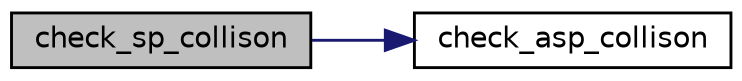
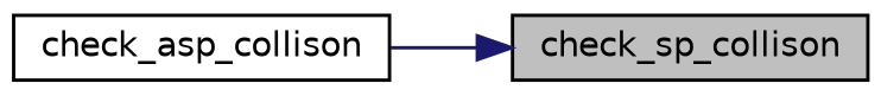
  digraph {
    rankdir=RL
    node [color=black fontname=Helvetica fontsize=10 shape=record style=filled]
    n1 [fillcolor=grey75 fontcolor=black height=0.2 label=check_sp_collison width=0.4]
    n2 [fillcolor=white height=0.2 label=check_asp_collison width=0.4]
-   n2 -> n1 [color=midnightblue dir=back fontname=Helvetica fontsize=10 labelfontname=Helvetica labelfontsize=10 style=solid]
+   n1 -> n2 [color=midnightblue dir=back fontname=Helvetica fontsize=10 labelfontname=Helvetica labelfontsize=10 style=solid]
  }
